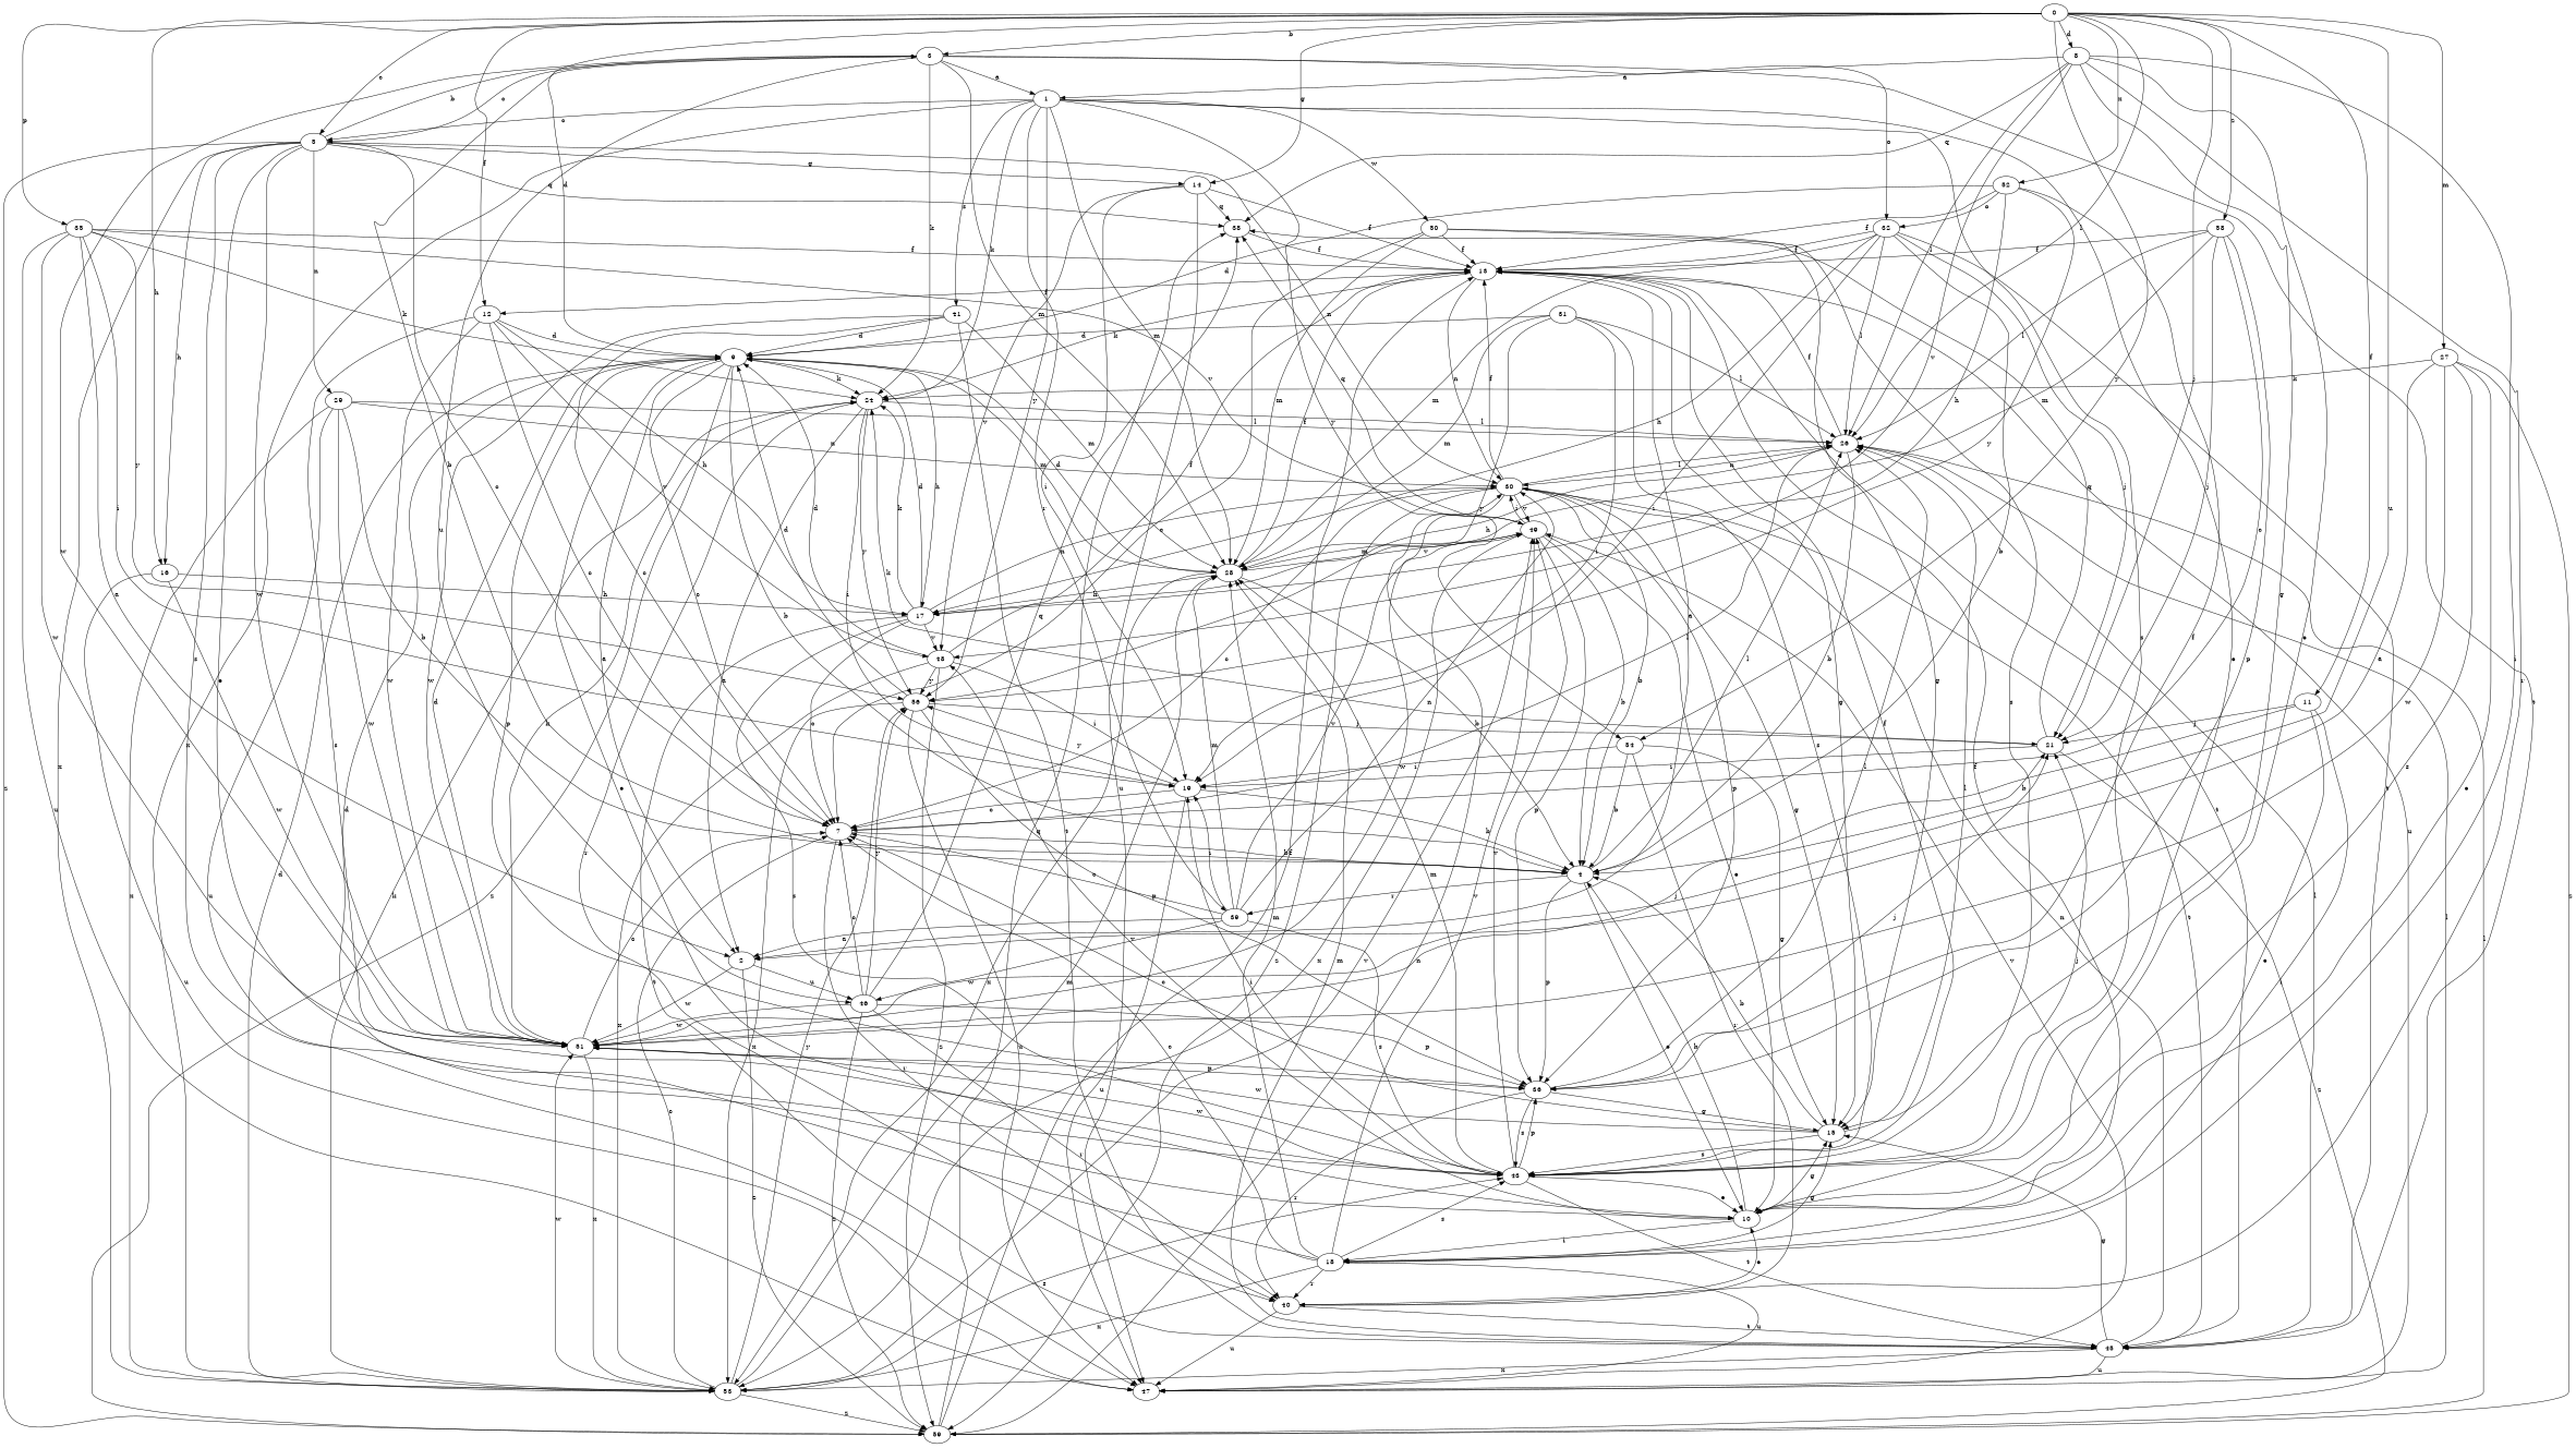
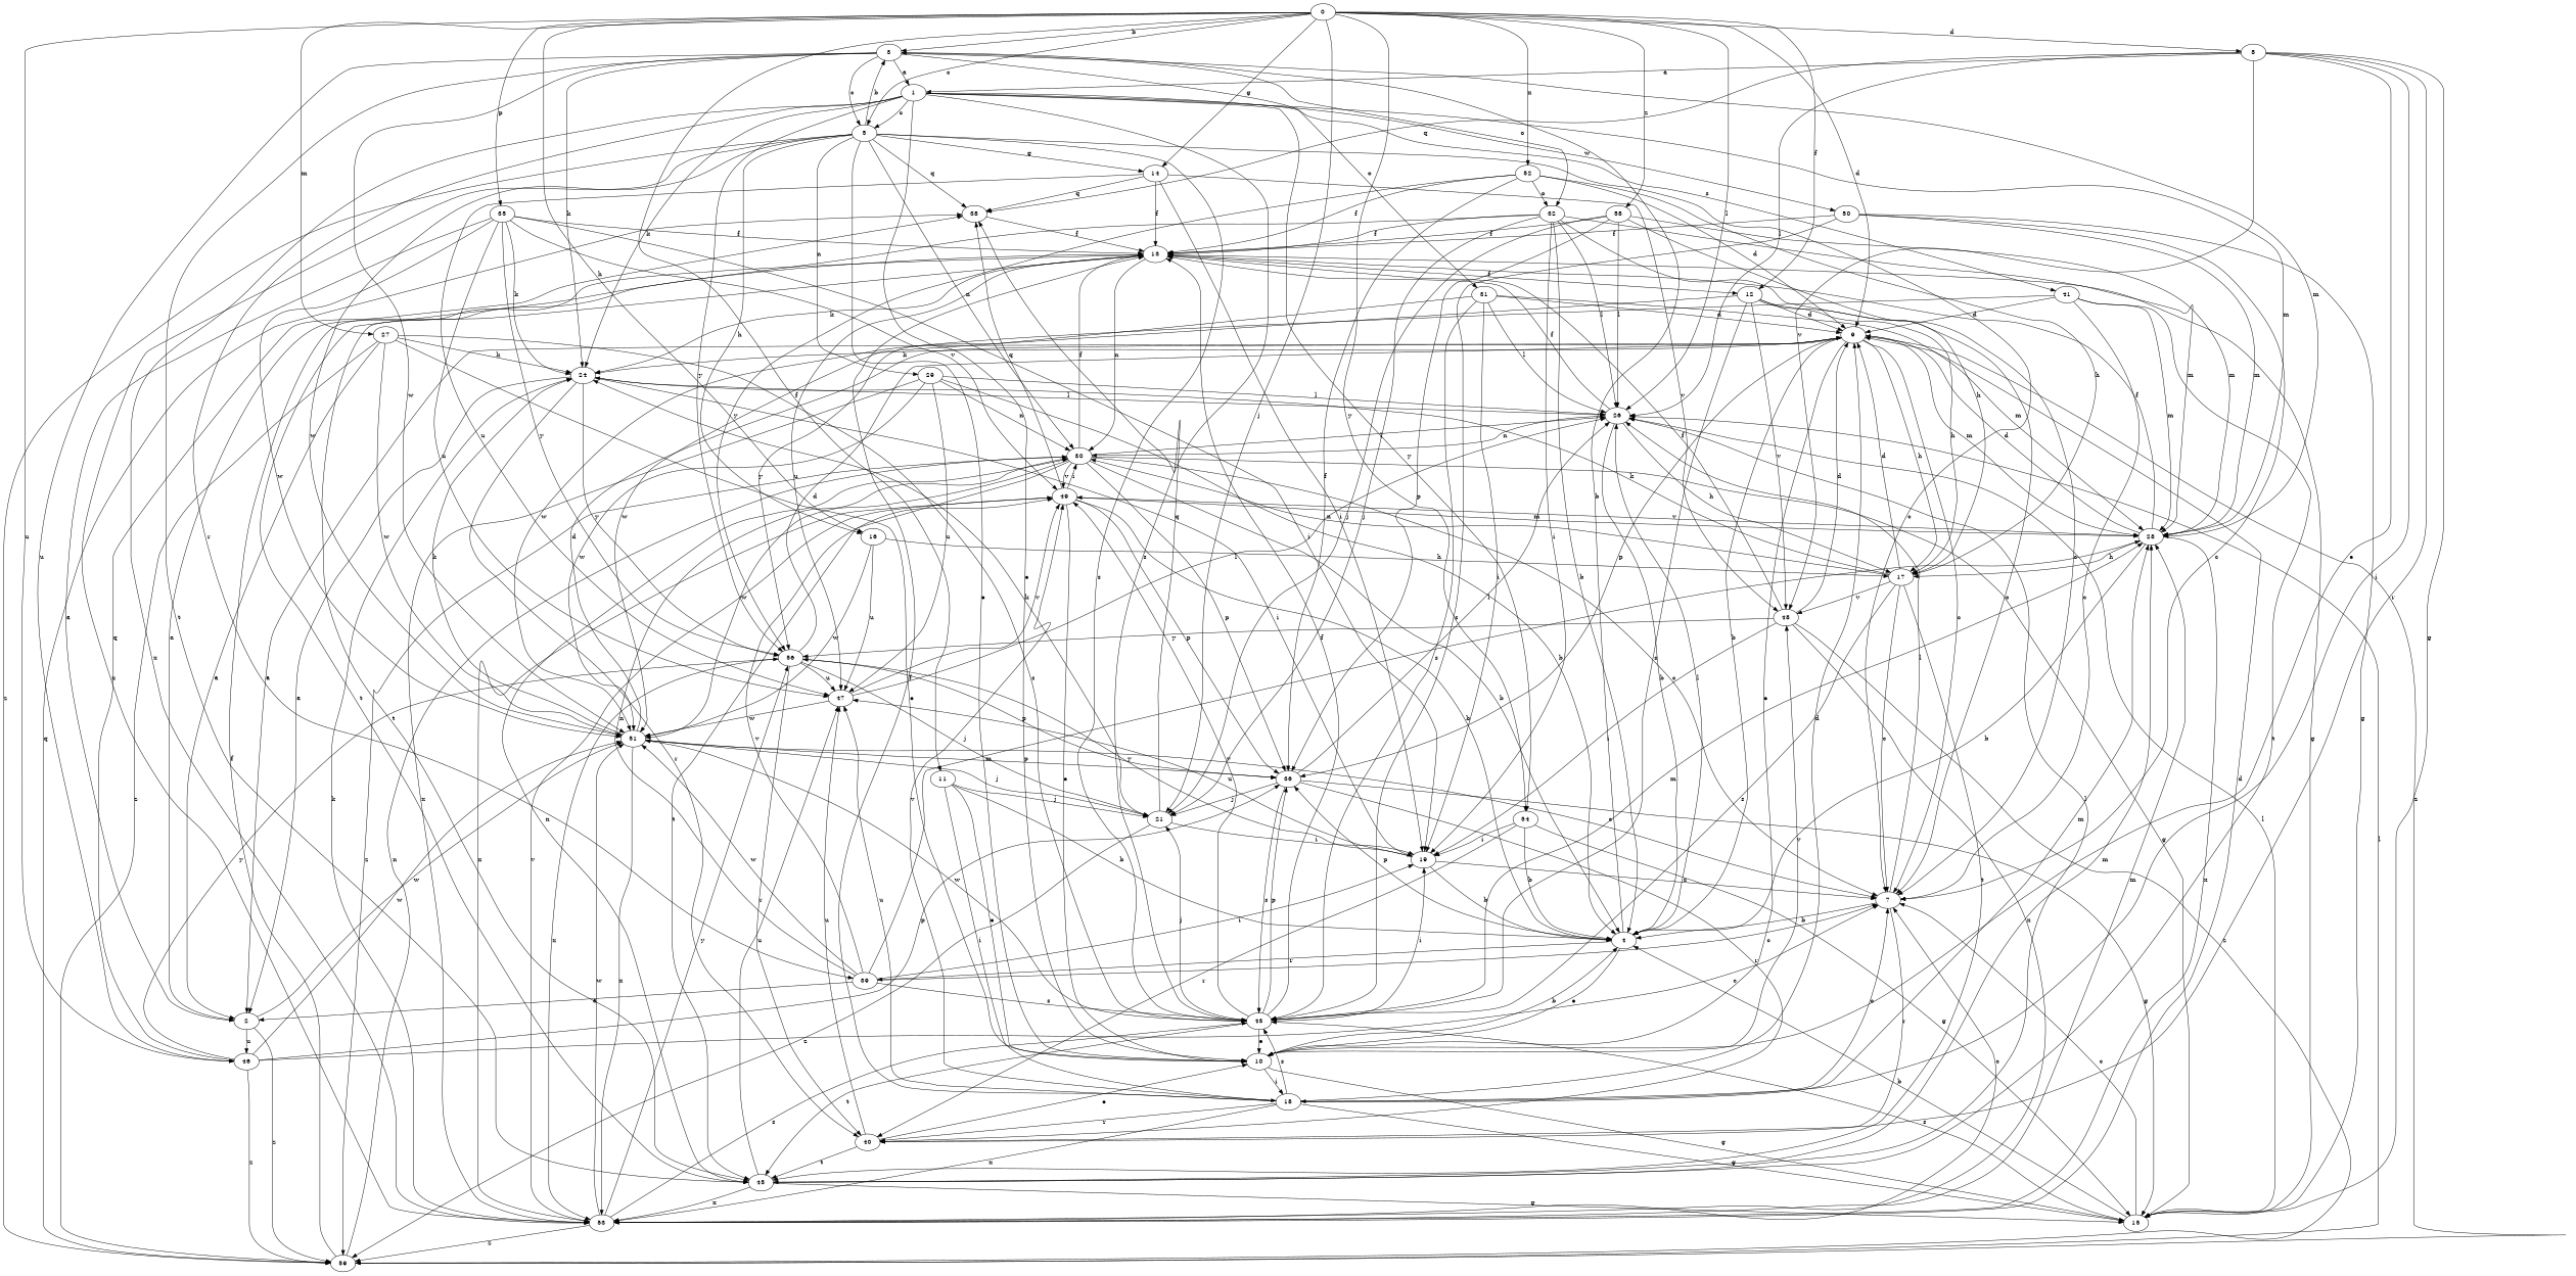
  strict digraph {
    0
    3
    5
    8
    9
    11
    12
    14
    16
    21
    26
    27
    35
    46
    52
    54
    58
    1
    24
    28
    51
    31
    32
    45
    10
    43
    53
    59
    7
    29
    30
    38
    40
    15
    18
    48
    2
    4
    36
    17
    13
    47
    19
    56
    49
    39
    41
    50
    0 -> 3 [label=b]
    0 -> 5 [label=c]
    0 -> 8 [label=d]
    0 -> 9 [label=d]
    0 -> 11 [label=f]
    0 -> 12 [label=f]
    0 -> 14 [label=g]
    0 -> 16 [label=h]
    0 -> 21 [label=j]
    0 -> 26 [label=l]
    0 -> 27 [label=m]
    0 -> 35 [label=p]
    0 -> 46 [label=u]
    0 -> 52 [label=x]
    0 -> 54 [label=y]
    0 -> 58 [label=z]
    3 -> 5 [label=c]
    3 -> 46 [label=u]
    3 -> 1 [label=a]
    3 -> 24 [label=k]
    3 -> 28 [label=m]
    3 -> 51 [label=w]
+   3 -> 31 [label=o]
    3 -> 32 [label=o]
    3 -> 45 [label=t]
    5 -> 3 [label=b]
    5 -> 14 [label=g]
    5 -> 16 [label=h]
    5 -> 51 [label=w]
    5 -> 10 [label=e]
    5 -> 43 [label=s]
    5 -> 53 [label=x]
    5 -> 59 [label=z]
    5 -> 7 [label=c]
    5 -> 29 [label=n]
    5 -> 30 [label=n]
    5 -> 38 [label=q]
    8 -> 26 [label=l]
    8 -> 1 [label=a]
    8 -> 10 [label=e]
    8 -> 38 [label=q]
    8 -> 40 [label=r]
    8 -> 15 [label=g]
    8 -> 18 [label=i]
    8 -> 48 [label=v]
    9 -> 24 [label=k]
    9 -> 28 [label=m]
    9 -> 10 [label=e]
    9 -> 59 [label=z]
    9 -> 7 [label=c]
    9 -> 2 [label=a]
    9 -> 4 [label=b]
    9 -> 36 [label=p]
    9 -> 17 [label=h]
    11 -> 21 [label=j]
    11 -> 10 [label=e]
    11 -> 18 [label=i]
    11 -> 4 [label=b]
    12 -> 9 [label=d]
    12 -> 51 [label=w]
    12 -> 43 [label=s]
    12 -> 7 [label=c]
    12 -> 48 [label=v]
    12 -> 17 [label=h]
    14 -> 38 [label=q]
    14 -> 48 [label=v]
    14 -> 13 [label=f]
    14 -> 47 [label=u]
    14 -> 19 [label=i]
    16 -> 51 [label=w]
    16 -> 17 [label=h]
    16 -> 47 [label=u]
    21 -> 24 [label=k]
    21 -> 59 [label=z]
    21 -> 38 [label=q]
    21 -> 19 [label=i]
    26 -> 30 [label=n]
    26 -> 4 [label=b]
    26 -> 17 [label=h]
    26 -> 13 [label=f]
    27 -> 24 [label=k]
    27 -> 51 [label=w]
    27 -> 10 [label=e]
    27 -> 43 [label=s]
    27 -> 59 [label=z]
    27 -> 2 [label=a]
    35 -> 24 [label=k]
    35 -> 51 [label=w]
    35 -> 2 [label=a]
    35 -> 13 [label=f]
    35 -> 47 [label=u]
    35 -> 19 [label=i]
    35 -> 56 [label=y]
    35 -> 49 [label=v]
    46 -> 51 [label=w]
    46 -> 59 [label=z]
    46 -> 7 [label=c]
    46 -> 38 [label=q]
-   46 -> 40 [label=r]
+   56 -> 40 [label=r]
    46 -> 36 [label=p]
    46 -> 56 [label=y]
    52 -> 9 [label=d]
    52 -> 32 [label=o]
    52 -> 36 [label=f]
    52 -> 17 [label=h]
    52 -> 13 [label=f]
    52 -> 56 [label=y]
    54 -> 40 [label=r]
    54 -> 15 [label=g]
    54 -> 4 [label=b]
    54 -> 19 [label=i]
    58 -> 21 [label=j]
    58 -> 26 [label=l]
    58 -> 28 [label=m]
    58 -> 7 [label=c]
    58 -> 36 [label=p]
    58 -> 13 [label=f]
    1 -> 5 [label=c]
    1 -> 54 [label=y]
    1 -> 24 [label=k]
    1 -> 28 [label=m]
    1 -> 10 [label=e]
    1 -> 43 [label=s]
    1 -> 53 [label=x]
    1 -> 56 [label=y]
    1 -> 39 [label=r]
    1 -> 41 [label=s]
    1 -> 50 [label=w]
    24 -> 26 [label=l]
    24 -> 40 [label=r]
    24 -> 2 [label=a]
    24 -> 19 [label=i]
    24 -> 56 [label=y]
    28 -> 9 [label=d]
    28 -> 53 [label=x]
    28 -> 4 [label=b]
    28 -> 17 [label=h]
    28 -> 13 [label=f]
    28 -> 49 [label=v]
    51 -> 9 [label=d]
    51 -> 21 [label=j]
    51 -> 24 [label=k]
    51 -> 53 [label=x]
    51 -> 7 [label=c]
    51 -> 36 [label=p]
    31 -> 9 [label=d]
    31 -> 26 [label=l]
    31 -> 28 [label=m]
    31 -> 43 [label=s]
    31 -> 19 [label=i]
    31 -> 56 [label=y]
    32 -> 21 [label=j]
    32 -> 26 [label=l]
    32 -> 28 [label=m]
    32 -> 45 [label=t]
    32 -> 4 [label=b]
    32 -> 17 [label=h]
    32 -> 13 [label=f]
    32 -> 19 [label=i]
    45 -> 26 [label=l]
    45 -> 28 [label=m]
    45 -> 53 [label=x]
    45 -> 30 [label=n]
    45 -> 15 [label=g]
    45 -> 47 [label=u]
    10 -> 15 [label=g]
    10 -> 18 [label=i]
    10 -> 48 [label=v]
    10 -> 4 [label=b]
    43 -> 21 [label=j]
    43 -> 28 [label=m]
    43 -> 51 [label=w]
    43 -> 45 [label=t]
    43 -> 10 [label=e]
    43 -> 36 [label=p]
    43 -> 13 [label=f]
    43 -> 19 [label=i]
    43 -> 49 [label=v]
    53 -> 9 [label=d]
    53 -> 24 [label=k]
    53 -> 28 [label=m]
    53 -> 51 [label=w]
    53 -> 43 [label=s]
    53 -> 59 [label=z]
    53 -> 7 [label=c]
    53 -> 56 [label=y]
    53 -> 49 [label=v]
    59 -> 26 [label=l]
    59 -> 30 [label=n]
    59 -> 38 [label=q]
    59 -> 13 [label=f]
    7 -> 26 [label=l]
    7 -> 40 [label=r]
    7 -> 4 [label=b]
    29 -> 26 [label=l]
    29 -> 51 [label=w]
    29 -> 53 [label=x]
    29 -> 30 [label=n]
    29 -> 4 [label=b]
    29 -> 47 [label=u]
    30 -> 26 [label=l]
    30 -> 51 [label=w]
    30 -> 45 [label=t]
    30 -> 59 [label=z]
    30 -> 7 [label=c]
    30 -> 15 [label=g]
    30 -> 4 [label=b]
    30 -> 36 [label=p]
    30 -> 13 [label=f]
    30 -> 49 [label=v]
    38 -> 13 [label=f]
    40 -> 45 [label=t]
    40 -> 10 [label=e]
    40 -> 47 [label=u]
    15 -> 26 [label=l]
-   15 -> 51 [label=w]
+   47 -> 51 [label=w]
    15 -> 43 [label=s]
    15 -> 7 [label=c]
    15 -> 4 [label=b]
    18 -> 9 [label=d]
    18 -> 28 [label=m]
    18 -> 43 [label=s]
    18 -> 53 [label=x]
    18 -> 7 [label=c]
    18 -> 40 [label=r]
    18 -> 15 [label=g]
    18 -> 13 [label=f]
    18 -> 47 [label=u]
    18 -> 49 [label=v]
    48 -> 9 [label=d]
    48 -> 53 [label=x]
    48 -> 59 [label=z]
    48 -> 13 [label=f]
    48 -> 19 [label=i]
    48 -> 56 [label=y]
    2 -> 46 [label=u]
    2 -> 51 [label=w]
    2 -> 59 [label=z]
    4 -> 3 [label=b]
    4 -> 26 [label=l]
    4 -> 10 [label=e]
    4 -> 36 [label=p]
    4 -> 39 [label=r]
    36 -> 21 [label=j]
    36 -> 26 [label=l]
    36 -> 43 [label=s]
    36 -> 40 [label=r]
    36 -> 15 [label=g]
    17 -> 9 [label=d]
    17 -> 24 [label=k]
    17 -> 45 [label=t]
    17 -> 43 [label=s]
    17 -> 7 [label=c]
    17 -> 30 [label=n]
    17 -> 48 [label=v]
    13 -> 12 [label=f]
    13 -> 24 [label=k]
    13 -> 45 [label=t]
    13 -> 30 [label=n]
    13 -> 15 [label=g]
    13 -> 2 [label=a]
    13 -> 47 [label=u]
    47 -> 26 [label=l]
    47 -> 49 [label=v]
    19 -> 7 [label=c]
    19 -> 4 [label=b]
    19 -> 47 [label=u]
    19 -> 56 [label=y]
    56 -> 9 [label=d]
    56 -> 21 [label=j]
    56 -> 53 [label=x]
    56 -> 36 [label=p]
    56 -> 47 [label=u]
    49 -> 28 [label=m]
    49 -> 10 [label=e]
    49 -> 53 [label=x]
    49 -> 30 [label=i]
    49 -> 38 [label=q]
    49 -> 4 [label=b]
    49 -> 36 [label=p]
    39 -> 28 [label=m]
    39 -> 51 [label=w]
    39 -> 43 [label=s]
    39 -> 7 [label=c]
    39 -> 30 [label=n]
    39 -> 2 [label=a]
    39 -> 19 [label=i]
    39 -> 49 [label=v]
    41 -> 9 [label=d]
    41 -> 28 [label=m]
    41 -> 51 [label=w]
    41 -> 45 [label=t]
    41 -> 7 [label=c]
    50 -> 28 [label=m]
    50 -> 43 [label=s]
    50 -> 7 [label=c]
    50 -> 15 [label=g]
    50 -> 13 [label=f]
  }
